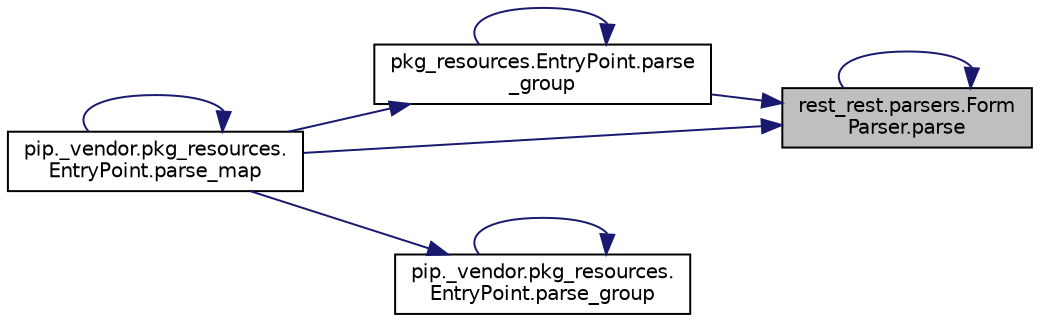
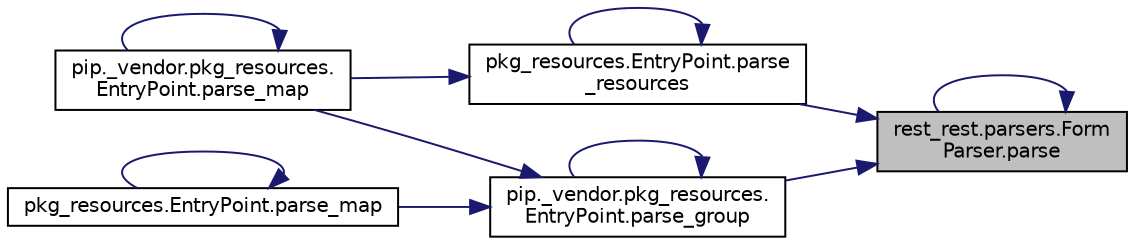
  digraph {
    rankdir=RL
    node [color=black fillcolor=white fontname=Helvetica fontsize=10 shape=record style=filled]
    edge [color=midnightblue dir=back fontname=Helvetica fontsize=10 labelfontname=Helvetica labelfontsize=10 style=solid]
    n1 [fillcolor=grey75 fontcolor=black height=0.2 label="rest_rest.parsers.Form\lParser.parse" width=0.4]
    n2 [height=0.2 label="pip._vendor.pkg_resources.\lEntryPoint.parse_group" width=0.4]
-   n3 [height=0.2 label="pkg_resources.EntryPoint.parse\l_group" width=0.4]
+   n3 [height=0.2 label="pkg_resources.EntryPoint.parse\l_resources" width=0.4]
    n4 [height=0.2 label="pip._vendor.pkg_resources.\lEntryPoint.parse_map" width=0.4]
+   n5 [height=0.2 label="pkg_resources.EntryPoint.parse_map" width=0.4]
    n1 -> n1
-   n1 -> n4
+   n1 -> n2
    n1 -> n3
    n2 -> n2
    n2 -> n4
+   n2 -> n5
    n3 -> n3
    n3 -> n4
    n4 -> n4
+   n5 -> n5
  }
